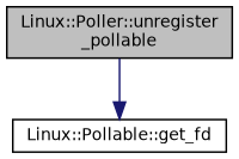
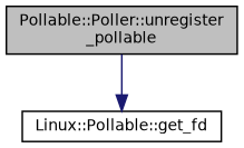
  digraph {
    rankdir=TB
    node [color=black fontname=Helvetica fontsize=10 shape=box style=filled]
-   n1 [fillcolor=grey75 fontcolor=black height=0.2 label="Linux::Poller::unregister\l_pollable" width=0.4]
+   n1 [fillcolor=grey75 fontcolor=black height=0.2 label="Pollable::Poller::unregister\l_pollable" width=0.4]
    n2 [fillcolor=white height=0.2 label="Linux::Pollable::get_fd" width=0.4]
    n1 -> n2 [color=midnightblue fontname=Helvetica fontsize=10 labelfontname=Helvetica labelfontsize=10 style=solid]
  }
